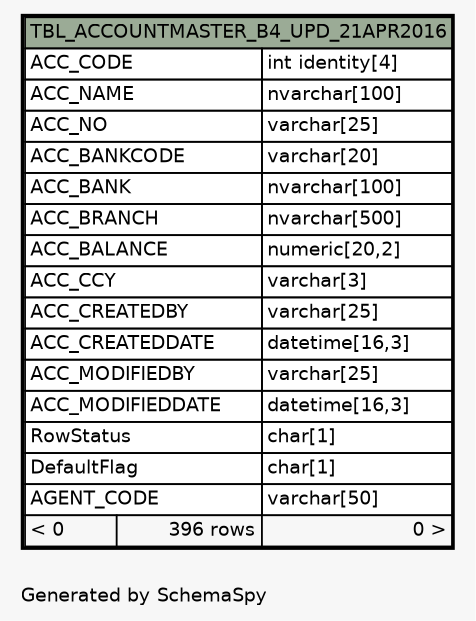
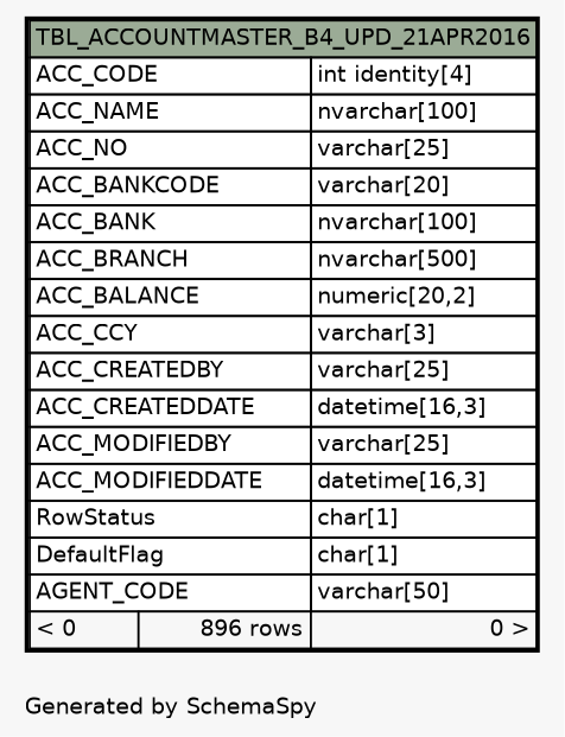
  digraph {
    bgcolor="#f7f7f7"
    fontname=Helvetica
    fontsize=11
    label="\nGenerated by SchemaSpy"
    labeljust=l
    nodesep=0.18
    rankdir=RL
    ranksep=0.46
-   n1 [fontname=Helvetica fontsize=11 label=<     <TABLE BORDER="2" CELLBORDER="1" CELLSPACING="0" BGCOLOR="#ffffff">       <TR><TD COLSPAN="3" BGCOLOR="#9bab96" ALIGN="CENTER">TBL_ACCOUNTMASTER_B4_UPD_21APR2016</TD></TR>       <TR><TD PORT="ACC_CODE" COLSPAN="2" ALIGN="LEFT">ACC_CODE</TD><TD PORT="ACC_CODE.type" ALIGN="LEFT">int identity[4]</TD></TR>       <TR><TD PORT="ACC_NAME" COLSPAN="2" ALIGN="LEFT">ACC_NAME</TD><TD PORT="ACC_NAME.type" ALIGN="LEFT">nvarchar[100]</TD></TR>       <TR><TD PORT="ACC_NO" COLSPAN="2" ALIGN="LEFT">ACC_NO</TD><TD PORT="ACC_NO.type" ALIGN="LEFT">varchar[25]</TD></TR>       <TR><TD PORT="ACC_BANKCODE" COLSPAN="2" ALIGN="LEFT">ACC_BANKCODE</TD><TD PORT="ACC_BANKCODE.type" ALIGN="LEFT">varchar[20]</TD></TR>       <TR><TD PORT="ACC_BANK" COLSPAN="2" ALIGN="LEFT">ACC_BANK</TD><TD PORT="ACC_BANK.type" ALIGN="LEFT">nvarchar[100]</TD></TR>       <TR><TD PORT="ACC_BRANCH" COLSPAN="2" ALIGN="LEFT">ACC_BRANCH</TD><TD PORT="ACC_BRANCH.type" ALIGN="LEFT">nvarchar[500]</TD></TR>       <TR><TD PORT="ACC_BALANCE" COLSPAN="2" ALIGN="LEFT">ACC_BALANCE</TD><TD PORT="ACC_BALANCE.type" ALIGN="LEFT">numeric[20,2]</TD></TR>       <TR><TD PORT="ACC_CCY" COLSPAN="2" ALIGN="LEFT">ACC_CCY</TD><TD PORT="ACC_CCY.type" ALIGN="LEFT">varchar[3]</TD></TR>       <TR><TD PORT="ACC_CREATEDBY" COLSPAN="2" ALIGN="LEFT">ACC_CREATEDBY</TD><TD PORT="ACC_CREATEDBY.type" ALIGN="LEFT">varchar[25]</TD></TR>       <TR><TD PORT="ACC_CREATEDDATE" COLSPAN="2" ALIGN="LEFT">ACC_CREATEDDATE</TD><TD PORT="ACC_CREATEDDATE.type" ALIGN="LEFT">datetime[16,3]</TD></TR>       <TR><TD PORT="ACC_MODIFIEDBY" COLSPAN="2" ALIGN="LEFT">ACC_MODIFIEDBY</TD><TD PORT="ACC_MODIFIEDBY.type" ALIGN="LEFT">varchar[25]</TD></TR>       <TR><TD PORT="ACC_MODIFIEDDATE" COLSPAN="2" ALIGN="LEFT">ACC_MODIFIEDDATE</TD><TD PORT="ACC_MODIFIEDDATE.type" ALIGN="LEFT">datetime[16,3]</TD></TR>       <TR><TD PORT="RowStatus" COLSPAN="2" ALIGN="LEFT">RowStatus</TD><TD PORT="RowStatus.type" ALIGN="LEFT">char[1]</TD></TR>       <TR><TD PORT="DefaultFlag" COLSPAN="2" ALIGN="LEFT">DefaultFlag</TD><TD PORT="DefaultFlag.type" ALIGN="LEFT">char[1]</TD></TR>       <TR><TD PORT="AGENT_CODE" COLSPAN="2" ALIGN="LEFT">AGENT_CODE</TD><TD PORT="AGENT_CODE.type" ALIGN="LEFT">varchar[50]</TD></TR>       <TR><TD ALIGN="LEFT" BGCOLOR="#f7f7f7">&lt; 0</TD><TD ALIGN="RIGHT" BGCOLOR="#f7f7f7">396 rows</TD><TD ALIGN="RIGHT" BGCOLOR="#f7f7f7">0 &gt;</TD></TR>     </TABLE>> shape=plaintext]
+   n1 [fontname=Helvetica fontsize=11 label=<     <TABLE BORDER="2" CELLBORDER="1" CELLSPACING="0" BGCOLOR="#ffffff">       <TR><TD COLSPAN="3" BGCOLOR="#9bab96" ALIGN="CENTER">TBL_ACCOUNTMASTER_B4_UPD_21APR2016</TD></TR>       <TR><TD PORT="ACC_CODE" COLSPAN="2" ALIGN="LEFT">ACC_CODE</TD><TD PORT="ACC_CODE.type" ALIGN="LEFT">int identity[4]</TD></TR>       <TR><TD PORT="ACC_NAME" COLSPAN="2" ALIGN="LEFT">ACC_NAME</TD><TD PORT="ACC_NAME.type" ALIGN="LEFT">nvarchar[100]</TD></TR>       <TR><TD PORT="ACC_NO" COLSPAN="2" ALIGN="LEFT">ACC_NO</TD><TD PORT="ACC_NO.type" ALIGN="LEFT">varchar[25]</TD></TR>       <TR><TD PORT="ACC_BANKCODE" COLSPAN="2" ALIGN="LEFT">ACC_BANKCODE</TD><TD PORT="ACC_BANKCODE.type" ALIGN="LEFT">varchar[20]</TD></TR>       <TR><TD PORT="ACC_BANK" COLSPAN="2" ALIGN="LEFT">ACC_BANK</TD><TD PORT="ACC_BANK.type" ALIGN="LEFT">nvarchar[100]</TD></TR>       <TR><TD PORT="ACC_BRANCH" COLSPAN="2" ALIGN="LEFT">ACC_BRANCH</TD><TD PORT="ACC_BRANCH.type" ALIGN="LEFT">nvarchar[500]</TD></TR>       <TR><TD PORT="ACC_BALANCE" COLSPAN="2" ALIGN="LEFT">ACC_BALANCE</TD><TD PORT="ACC_BALANCE.type" ALIGN="LEFT">numeric[20,2]</TD></TR>       <TR><TD PORT="ACC_CCY" COLSPAN="2" ALIGN="LEFT">ACC_CCY</TD><TD PORT="ACC_CCY.type" ALIGN="LEFT">varchar[3]</TD></TR>       <TR><TD PORT="ACC_CREATEDBY" COLSPAN="2" ALIGN="LEFT">ACC_CREATEDBY</TD><TD PORT="ACC_CREATEDBY.type" ALIGN="LEFT">varchar[25]</TD></TR>       <TR><TD PORT="ACC_CREATEDDATE" COLSPAN="2" ALIGN="LEFT">ACC_CREATEDDATE</TD><TD PORT="ACC_CREATEDDATE.type" ALIGN="LEFT">datetime[16,3]</TD></TR>       <TR><TD PORT="ACC_MODIFIEDBY" COLSPAN="2" ALIGN="LEFT">ACC_MODIFIEDBY</TD><TD PORT="ACC_MODIFIEDBY.type" ALIGN="LEFT">varchar[25]</TD></TR>       <TR><TD PORT="ACC_MODIFIEDDATE" COLSPAN="2" ALIGN="LEFT">ACC_MODIFIEDDATE</TD><TD PORT="ACC_MODIFIEDDATE.type" ALIGN="LEFT">datetime[16,3]</TD></TR>       <TR><TD PORT="RowStatus" COLSPAN="2" ALIGN="LEFT">RowStatus</TD><TD PORT="RowStatus.type" ALIGN="LEFT">char[1]</TD></TR>       <TR><TD PORT="DefaultFlag" COLSPAN="2" ALIGN="LEFT">DefaultFlag</TD><TD PORT="DefaultFlag.type" ALIGN="LEFT">char[1]</TD></TR>       <TR><TD PORT="AGENT_CODE" COLSPAN="2" ALIGN="LEFT">AGENT_CODE</TD><TD PORT="AGENT_CODE.type" ALIGN="LEFT">varchar[50]</TD></TR>       <TR><TD ALIGN="LEFT" BGCOLOR="#f7f7f7">&lt; 0</TD><TD ALIGN="RIGHT" BGCOLOR="#f7f7f7">896 rows</TD><TD ALIGN="RIGHT" BGCOLOR="#f7f7f7">0 &gt;</TD></TR>     </TABLE>> shape=plaintext]
  }
